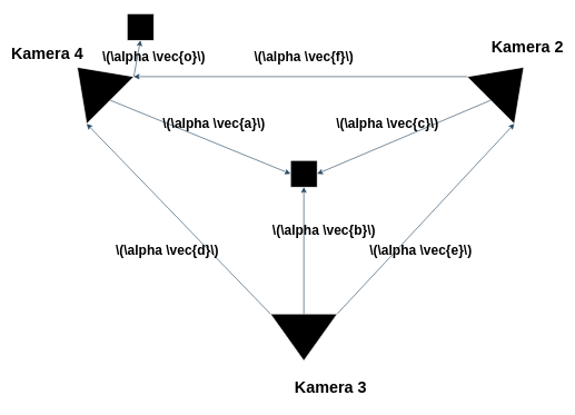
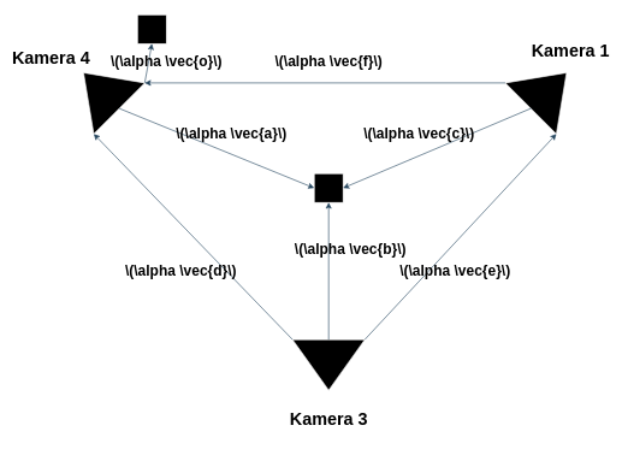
  <mxCell id="0" />
  <mxCell id="1" parent="0" />
  <mxCell id="2" value="" style="verticalLabelPosition=bottom;verticalAlign=top;html=1;shape=mxgraph.basic.acute_triangle;dx=0.5;strokeColor=#FFFFFF;fontColor=#FFFFFF;fillColor=#000000;rotation=-45;fillStyle=solid;" vertex="1" parent="1"><mxGeometry x="90" y="90" width="100" height="70" as="geometry" /></mxCell>
  <mxCell id="3" value="" style="verticalLabelPosition=bottom;verticalAlign=top;html=1;shape=mxgraph.basic.acute_triangle;dx=0.5;strokeColor=#FFFFFF;fontColor=#FFFFFF;fillColor=#000000;rotation=45;" vertex="1" parent="1"><mxGeometry x="710" y="90" width="100" height="70" as="geometry" /></mxCell>
  <mxCell id="4" value="" style="verticalLabelPosition=bottom;verticalAlign=top;html=1;shape=mxgraph.basic.acute_triangle;dx=0.5;strokeColor=#FFFFFF;fontColor=#FFFFFF;fillColor=#000000;rotation=-180;" vertex="1" parent="1"><mxGeometry x="405" y="470" width="100" height="70" as="geometry" /></mxCell>
  <mxCell id="5" value="" style="whiteSpace=wrap;html=1;aspect=fixed;strokeColor=#FFFFFF;fontColor=#FFFFFF;fillColor=#000000;" vertex="1" parent="1"><mxGeometry x="435" y="240" width="40" height="40" as="geometry" /></mxCell>
  <mxCell id="6" value="" style="endArrow=classic;html=1;rounded=0;strokeColor=#23445D;exitX=0.5;exitY=1;exitDx=0;exitDy=0;exitPerimeter=0;entryX=0;entryY=0.5;entryDx=0;entryDy=0;" edge="1" parent="1" source="2" target="5"><mxGeometry width="50" height="50" relative="1" as="geometry"><mxPoint x="410" y="400" as="sourcePoint" /><mxPoint x="460" y="350" as="targetPoint" /></mxGeometry></mxCell>
  <mxCell id="7" value="" style="endArrow=classic;html=1;rounded=0;strokeColor=#23445D;exitX=0.5;exitY=1;exitDx=0;exitDy=0;exitPerimeter=0;entryX=0.5;entryY=1;entryDx=0;entryDy=0;" edge="1" parent="1" source="4" target="5"><mxGeometry width="50" height="50" relative="1" as="geometry"><mxPoint x="410" y="400" as="sourcePoint" /><mxPoint x="460" y="350" as="targetPoint" /></mxGeometry></mxCell>
  <mxCell id="8" value="" style="endArrow=classic;html=1;rounded=0;strokeColor=#23445D;exitX=0.5;exitY=1;exitDx=0;exitDy=0;exitPerimeter=0;entryX=1;entryY=0.5;entryDx=0;entryDy=0;" edge="1" parent="1" source="3" target="5"><mxGeometry width="50" height="50" relative="1" as="geometry"><mxPoint x="410" y="400" as="sourcePoint" /><mxPoint x="460" y="350" as="targetPoint" /></mxGeometry></mxCell>
  <mxCell id="9" value="" style="endArrow=classic;html=1;rounded=0;strokeColor=#23445D;exitX=0;exitY=1;exitDx=0;exitDy=0;exitPerimeter=0;entryX=1;entryY=1;entryDx=0;entryDy=0;entryPerimeter=0;" edge="1" parent="1" source="3" target="2"><mxGeometry width="50" height="50" relative="1" as="geometry"><mxPoint x="410" y="400" as="sourcePoint" /><mxPoint x="460" y="350" as="targetPoint" /></mxGeometry></mxCell>
  <mxCell id="10" value="" style="endArrow=classic;html=1;rounded=0;strokeColor=#23445D;exitX=0;exitY=1;exitDx=0;exitDy=0;exitPerimeter=0;entryX=1;entryY=1;entryDx=0;entryDy=0;entryPerimeter=0;" edge="1" parent="1" source="4" target="3"><mxGeometry width="50" height="50" relative="1" as="geometry"><mxPoint x="410" y="400" as="sourcePoint" /><mxPoint x="460" y="350" as="targetPoint" /></mxGeometry></mxCell>
  <mxCell id="11" value="" style="endArrow=classic;html=1;rounded=0;strokeColor=#23445D;exitX=1;exitY=1;exitDx=0;exitDy=0;exitPerimeter=0;entryX=0;entryY=1;entryDx=0;entryDy=0;entryPerimeter=0;" edge="1" parent="1" source="4" target="2"><mxGeometry width="50" height="50" relative="1" as="geometry"><mxPoint x="410" y="400" as="sourcePoint" /><mxPoint x="460" y="350" as="targetPoint" /></mxGeometry></mxCell>
  <mxCell id="12" value="" style="whiteSpace=wrap;html=1;aspect=fixed;strokeColor=#FFFFFF;fontColor=#FFFFFF;fillColor=#000000;" vertex="1" parent="1"><mxGeometry x="190" y="20" width="40" height="40" as="geometry" /></mxCell>
  <mxCell id="13" value="" style="endArrow=classic;html=1;rounded=0;strokeColor=#23445D;exitX=1;exitY=1;exitDx=0;exitDy=0;exitPerimeter=0;entryX=0.5;entryY=1;entryDx=0;entryDy=0;" edge="1" parent="1" source="2" target="12"><mxGeometry width="50" height="50" relative="1" as="geometry"><mxPoint x="410" y="400" as="sourcePoint" /><mxPoint x="460" y="350" as="targetPoint" /></mxGeometry></mxCell>
  <mxCell id="14" value="&lt;sub&gt;\(\alpha \vec{a}\)&lt;/sub&gt;" style="text;html=1;fontSize=24;fontStyle=1;verticalAlign=middle;align=center;rotation=0;" vertex="1" parent="1"><mxGeometry x="270" y="160" width="100" height="40" as="geometry" /></mxCell>
  <mxCell id="15" value="&lt;sub&gt;\(\alpha \vec{f}\)&lt;/sub&gt;" style="text;html=1;fontSize=24;fontStyle=1;verticalAlign=middle;align=center;rotation=0;" vertex="1" parent="1"><mxGeometry x="405" y="60" width="100" height="40" as="geometry" /></mxCell>
  <mxCell id="16" value="&lt;sub&gt;\(\alpha \vec{c}\)&lt;/sub&gt;" style="text;html=1;fontSize=24;fontStyle=1;verticalAlign=middle;align=center;rotation=0;" vertex="1" parent="1"><mxGeometry x="530" y="160" width="100" height="40" as="geometry" /></mxCell>
  <mxCell id="17" value="&lt;sub&gt;\(\alpha \vec{e}\)&lt;/sub&gt;" style="text;html=1;fontSize=24;fontStyle=1;verticalAlign=middle;align=center;rotation=0;" vertex="1" parent="1"><mxGeometry x="580" y="350" width="100" height="40" as="geometry" /></mxCell>
  <mxCell id="18" value="&lt;sub&gt;\(\alpha \vec{d}\)&lt;/sub&gt;" style="text;html=1;fontSize=24;fontStyle=1;verticalAlign=middle;align=center;rotation=0;" vertex="1" parent="1"><mxGeometry x="200" y="350" width="100" height="40" as="geometry" /></mxCell>
  <mxCell id="19" value="&lt;sub&gt;\(\alpha \vec{b}\)&lt;/sub&gt;" style="text;html=1;fontSize=24;fontStyle=1;verticalAlign=middle;align=center;rotation=0;" vertex="1" parent="1"><mxGeometry x="435" y="320" width="100" height="40" as="geometry" /></mxCell>
  <mxCell id="20" value="Kamera 4" style="text;html=1;fontSize=24;fontStyle=1;verticalAlign=middle;align=center;" vertex="1" parent="1"><mxGeometry x="20" y="60" width="100" height="40" as="geometry" /></mxCell>
- <mxCell id="21" value="Kamera 2" style="text;html=1;fontSize=24;fontStyle=1;verticalAlign=middle;align=center;" vertex="1" parent="1"><mxGeometry x="740" y="50" width="100" height="40" as="geometry" /></mxCell>
- <mxCell id="22" value="Kamera 3" style="text;html=1;fontSize=24;fontStyle=1;verticalAlign=middle;align=center;" vertex="1" parent="1"><mxGeometry x="445" y="560" width="100" height="40" as="geometry" /></mxCell>
+ <mxCell id="21" value="Kamera 1" style="text;html=1;fontSize=24;fontStyle=1;verticalAlign=middle;align=center;" vertex="1" parent="1"><mxGeometry x="740" y="50" width="100" height="40" as="geometry" /></mxCell>
+ <mxCell id="22" value="Kamera 3" style="text;html=1;fontSize=24;fontStyle=1;verticalAlign=middle;align=center;" vertex="1" parent="1"><mxGeometry x="405" y="560" width="100" height="40" as="geometry" /></mxCell>
  <mxCell id="23" value="&lt;sub&gt;\(\alpha \vec{o}\)&lt;/sub&gt;" style="text;html=1;fontSize=24;fontStyle=1;verticalAlign=middle;align=center;rotation=0;" vertex="1" parent="1"><mxGeometry x="180" y="60" width="100" height="40" as="geometry" /></mxCell>
